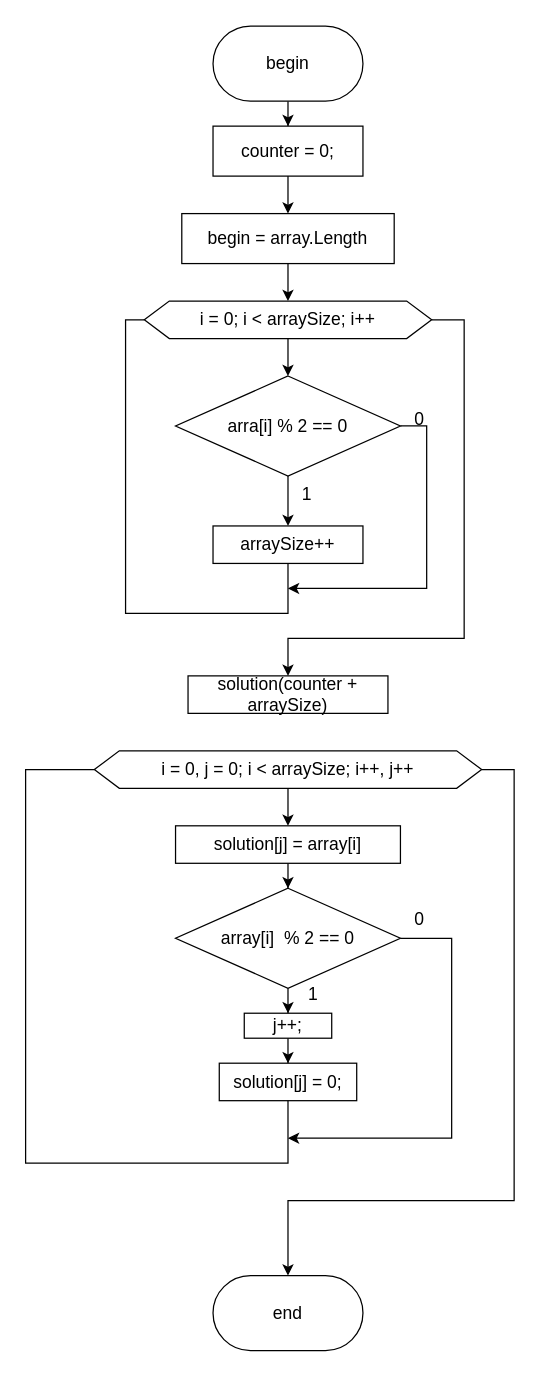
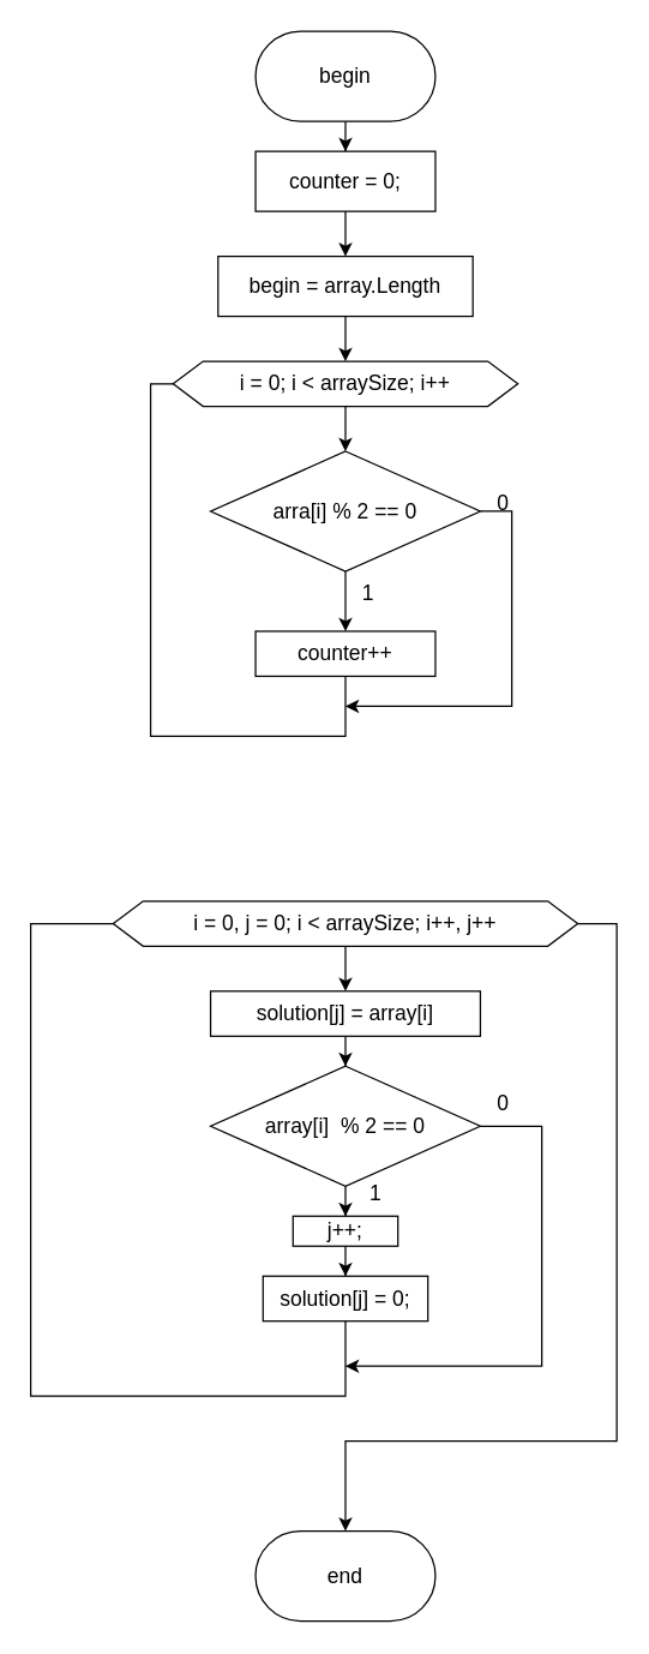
  <mxCell id="0" />
  <mxCell id="1" parent="0" />
  <mxCell id="2" style="edgeStyle=orthogonalEdgeStyle;rounded=0;orthogonalLoop=1;jettySize=auto;html=1;fontSize=14;" edge="1" parent="1" source="3" target="5"><mxGeometry relative="1" as="geometry"><mxPoint x="230" y="120" as="targetPoint" /></mxGeometry></mxCell>
  <mxCell id="3" value="begin" style="rounded=1;whiteSpace=wrap;html=1;arcSize=50;fontSize=14;" vertex="1" parent="1"><mxGeometry x="170" y="20" width="120" height="60" as="geometry" /></mxCell>
  <mxCell id="4" style="edgeStyle=orthogonalEdgeStyle;rounded=0;orthogonalLoop=1;jettySize=auto;html=1;fontSize=14;" edge="1" parent="1" source="5" target="7"><mxGeometry relative="1" as="geometry"><mxPoint x="230" y="170" as="targetPoint" /></mxGeometry></mxCell>
  <mxCell id="5" value="&lt;div style=&quot;font-size: 14px;&quot;&gt;counter = 0;&lt;/div&gt;" style="rounded=0;whiteSpace=wrap;html=1;fontSize=14;" vertex="1" parent="1"><mxGeometry x="170" y="100" width="120" height="40" as="geometry" /></mxCell>
  <mxCell id="6" style="edgeStyle=orthogonalEdgeStyle;rounded=0;orthogonalLoop=1;jettySize=auto;html=1;entryX=0.5;entryY=0;entryDx=0;entryDy=0;fontSize=14;" edge="1" parent="1" source="7" target="10"><mxGeometry relative="1" as="geometry"><mxPoint x="230" y="240" as="targetPoint" /></mxGeometry></mxCell>
  <mxCell id="7" value="begin = array.Length" style="rounded=0;whiteSpace=wrap;html=1;fontSize=14;" vertex="1" parent="1"><mxGeometry x="145" y="170" width="170" height="40" as="geometry" /></mxCell>
  <mxCell id="8" style="edgeStyle=orthogonalEdgeStyle;rounded=0;orthogonalLoop=1;jettySize=auto;html=1;fontSize=14;" edge="1" parent="1" source="10" target="13"><mxGeometry relative="1" as="geometry"><mxPoint x="230" y="310" as="targetPoint" /></mxGeometry></mxCell>
- <mxCell id="9" style="edgeStyle=orthogonalEdgeStyle;rounded=0;orthogonalLoop=1;jettySize=auto;html=1;entryX=0.5;entryY=0;entryDx=0;entryDy=0;fontSize=14;" edge="1" parent="1" source="10" target="18"><mxGeometry relative="1" as="geometry"><mxPoint x="230" y="550" as="targetPoint" /><Array as="points"><mxPoint x="371" y="255" /><mxPoint x="371" y="510" /><mxPoint x="230" y="510" /></Array></mxGeometry></mxCell>
  <mxCell id="10" value="i = 0; i &amp;lt; arraySize; i++" style="shape=hexagon;perimeter=hexagonPerimeter2;whiteSpace=wrap;html=1;fixedSize=1;fontSize=14;" vertex="1" parent="1"><mxGeometry x="115" y="240" width="230" height="30" as="geometry" /></mxCell>
  <mxCell id="11" style="edgeStyle=orthogonalEdgeStyle;rounded=0;orthogonalLoop=1;jettySize=auto;html=1;entryX=0.5;entryY=0;entryDx=0;entryDy=0;fontSize=14;" edge="1" parent="1" source="13" target="14"><mxGeometry relative="1" as="geometry"><mxPoint x="230" y="420" as="targetPoint" /></mxGeometry></mxCell>
  <mxCell id="12" style="edgeStyle=orthogonalEdgeStyle;rounded=0;orthogonalLoop=1;jettySize=auto;html=1;fontSize=14;" edge="1" parent="1" source="13"><mxGeometry relative="1" as="geometry"><mxPoint x="230" y="470" as="targetPoint" /><Array as="points"><mxPoint x="341" y="340" /><mxPoint x="341" y="470" /><mxPoint x="250" y="470" /></Array></mxGeometry></mxCell>
  <mxCell id="13" value="arra[i] % 2 == 0" style="rhombus;whiteSpace=wrap;html=1;fontSize=14;" vertex="1" parent="1"><mxGeometry x="140" y="300" width="180" height="80" as="geometry" /></mxCell>
- <mxCell id="14" value="arraySize++" style="rounded=0;whiteSpace=wrap;html=1;fontSize=14;" vertex="1" parent="1"><mxGeometry x="170" y="420" width="120" height="30" as="geometry" /></mxCell>
+ <mxCell id="14" value="counter++" style="rounded=0;whiteSpace=wrap;html=1;fontSize=14;" vertex="1" parent="1"><mxGeometry x="170" y="420" width="120" height="30" as="geometry" /></mxCell>
  <mxCell id="15" value="" style="endArrow=none;html=1;rounded=0;exitX=0.5;exitY=1;exitDx=0;exitDy=0;entryX=0;entryY=0.5;entryDx=0;entryDy=0;fontSize=14;" edge="1" parent="1" source="14" target="10"><mxGeometry width="50" height="50" relative="1" as="geometry"><mxPoint x="210" y="440" as="sourcePoint" /><mxPoint x="260" y="390" as="targetPoint" /><Array as="points"><mxPoint x="230" y="490" /><mxPoint x="100" y="490" /><mxPoint x="100" y="255" /></Array></mxGeometry></mxCell>
  <mxCell id="16" value="0" style="text;html=1;align=center;verticalAlign=middle;resizable=0;points=[];autosize=1;strokeColor=none;fillColor=none;fontSize=14;" vertex="1" parent="1"><mxGeometry x="320" y="320" width="30" height="30" as="geometry" /></mxCell>
  <mxCell id="17" value="1" style="text;html=1;align=center;verticalAlign=middle;resizable=0;points=[];autosize=1;strokeColor=none;fillColor=none;fontSize=14;" vertex="1" parent="1"><mxGeometry x="230" y="380" width="30" height="30" as="geometry" /></mxCell>
- <mxCell id="18" value="solution(counter + arraySize)" style="rounded=0;whiteSpace=wrap;html=1;fontSize=14;" vertex="1" parent="1"><mxGeometry x="150" y="540" width="160" height="30" as="geometry" /></mxCell>
  <mxCell id="19" style="edgeStyle=orthogonalEdgeStyle;rounded=0;orthogonalLoop=1;jettySize=auto;html=1;fontSize=14;" edge="1" parent="1" source="21" target="23"><mxGeometry relative="1" as="geometry"><mxPoint x="225" y="810" as="targetPoint" /></mxGeometry></mxCell>
  <mxCell id="20" style="edgeStyle=orthogonalEdgeStyle;rounded=0;orthogonalLoop=1;jettySize=auto;html=1;fontSize=14;" edge="1" parent="1" source="21"><mxGeometry relative="1" as="geometry"><mxPoint x="230" y="910" as="targetPoint" /><Array as="points"><mxPoint x="361" y="750" /><mxPoint x="361" y="910" /><mxPoint x="240" y="910" /></Array></mxGeometry></mxCell>
  <mxCell id="21" value="array[i]&amp;nbsp; % 2 == 0" style="rhombus;whiteSpace=wrap;html=1;fontSize=14;" vertex="1" parent="1"><mxGeometry x="140" y="710" width="180" height="80" as="geometry" /></mxCell>
  <mxCell id="22" style="edgeStyle=orthogonalEdgeStyle;rounded=0;orthogonalLoop=1;jettySize=auto;html=1;fontSize=14;" edge="1" parent="1" source="23" target="24"><mxGeometry relative="1" as="geometry"><mxPoint x="225" y="850" as="targetPoint" /></mxGeometry></mxCell>
  <mxCell id="23" value="j++;" style="rounded=0;whiteSpace=wrap;html=1;fontSize=14;" vertex="1" parent="1"><mxGeometry x="195" y="810" width="70" height="20" as="geometry" /></mxCell>
  <mxCell id="24" value="solution[j] = 0;" style="rounded=0;whiteSpace=wrap;html=1;fontSize=14;" vertex="1" parent="1"><mxGeometry x="175" y="850" width="110" height="30" as="geometry" /></mxCell>
  <mxCell id="25" style="edgeStyle=orthogonalEdgeStyle;rounded=0;orthogonalLoop=1;jettySize=auto;html=1;fontSize=14;" edge="1" parent="1" source="27" target="29"><mxGeometry relative="1" as="geometry"><mxPoint x="230" y="660" as="targetPoint" /></mxGeometry></mxCell>
  <mxCell id="26" style="edgeStyle=orthogonalEdgeStyle;rounded=0;orthogonalLoop=1;jettySize=auto;html=1;entryX=0.5;entryY=0;entryDx=0;entryDy=0;fontSize=14;" edge="1" parent="1" source="27" target="33"><mxGeometry relative="1" as="geometry"><mxPoint x="230" y="1010" as="targetPoint" /><Array as="points"><mxPoint x="411" y="615" /><mxPoint x="411" y="960" /><mxPoint x="230" y="960" /><mxPoint x="230" y="1020" /></Array></mxGeometry></mxCell>
  <mxCell id="27" value="i = 0, j = 0; i &amp;lt; arraySize; i++, j++" style="shape=hexagon;perimeter=hexagonPerimeter2;whiteSpace=wrap;html=1;fixedSize=1;fontSize=14;" vertex="1" parent="1"><mxGeometry x="75" y="600" width="310" height="30" as="geometry" /></mxCell>
  <mxCell id="28" style="edgeStyle=orthogonalEdgeStyle;rounded=0;orthogonalLoop=1;jettySize=auto;html=1;entryX=0.5;entryY=0;entryDx=0;entryDy=0;fontSize=14;" edge="1" parent="1" source="29" target="21"><mxGeometry relative="1" as="geometry" /></mxCell>
  <mxCell id="29" value="solution[j] = array[i]" style="rounded=0;whiteSpace=wrap;html=1;fontSize=14;" vertex="1" parent="1"><mxGeometry x="140" y="660" width="180" height="30" as="geometry" /></mxCell>
  <mxCell id="30" value="" style="endArrow=none;html=1;rounded=0;exitX=0.5;exitY=1;exitDx=0;exitDy=0;entryX=0;entryY=0.5;entryDx=0;entryDy=0;fontSize=14;" edge="1" parent="1" source="24" target="27"><mxGeometry width="50" height="50" relative="1" as="geometry"><mxPoint x="240" y="790" as="sourcePoint" /><mxPoint x="290" y="740" as="targetPoint" /><Array as="points"><mxPoint x="230" y="930" /><mxPoint x="20" y="930" /><mxPoint x="20" y="615" /></Array></mxGeometry></mxCell>
  <mxCell id="31" value="0" style="text;html=1;align=center;verticalAlign=middle;resizable=0;points=[];autosize=1;strokeColor=none;fillColor=none;fontSize=14;" vertex="1" parent="1"><mxGeometry x="320" y="720" width="30" height="30" as="geometry" /></mxCell>
  <mxCell id="32" value="1" style="text;html=1;align=center;verticalAlign=middle;resizable=0;points=[];autosize=1;strokeColor=none;fillColor=none;fontSize=14;" vertex="1" parent="1"><mxGeometry x="235" y="780" width="30" height="30" as="geometry" /></mxCell>
  <mxCell id="33" value="end" style="rounded=1;whiteSpace=wrap;html=1;arcSize=50;fontSize=14;" vertex="1" parent="1"><mxGeometry x="170" y="1020" width="120" height="60" as="geometry" /></mxCell>
